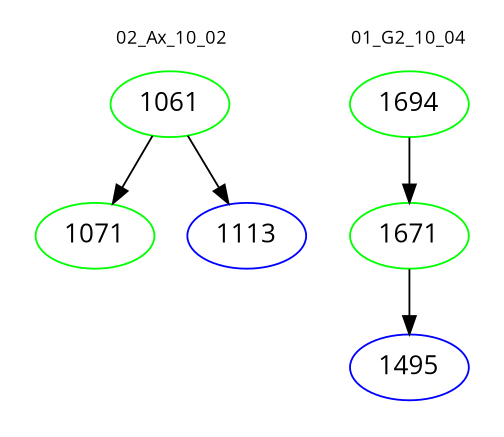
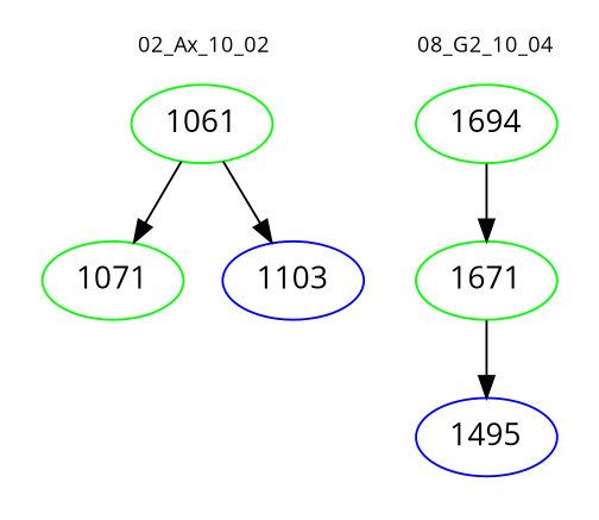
  digraph {
    fontname="Open Sans"
    node [color=green fontname="Open Sans"]
    edge [color=black fontname="Open Sans"]
    n1 [label=1071]
    n2 [label=1061]
-   n3 [color=blue label=1113]
+   n3 [color=blue label=1103]
    n4 [label=1694]
    n5 [label=1671]
    n6 [color=blue label=1495]
    subgraph cluster_1 {
      color=white
      fontsize=10
      label="02_Ax_10_02"
      n1
      n2
      n3
    }
    subgraph cluster_2 {
      color=white
      fontsize=10
-     label="01_G2_10_04"
+     label="08_G2_10_04"
      n4
      n5
      n6
    }
    n2 -> n1
    n2 -> n3
    n4 -> n5
    n5 -> n6
  }
